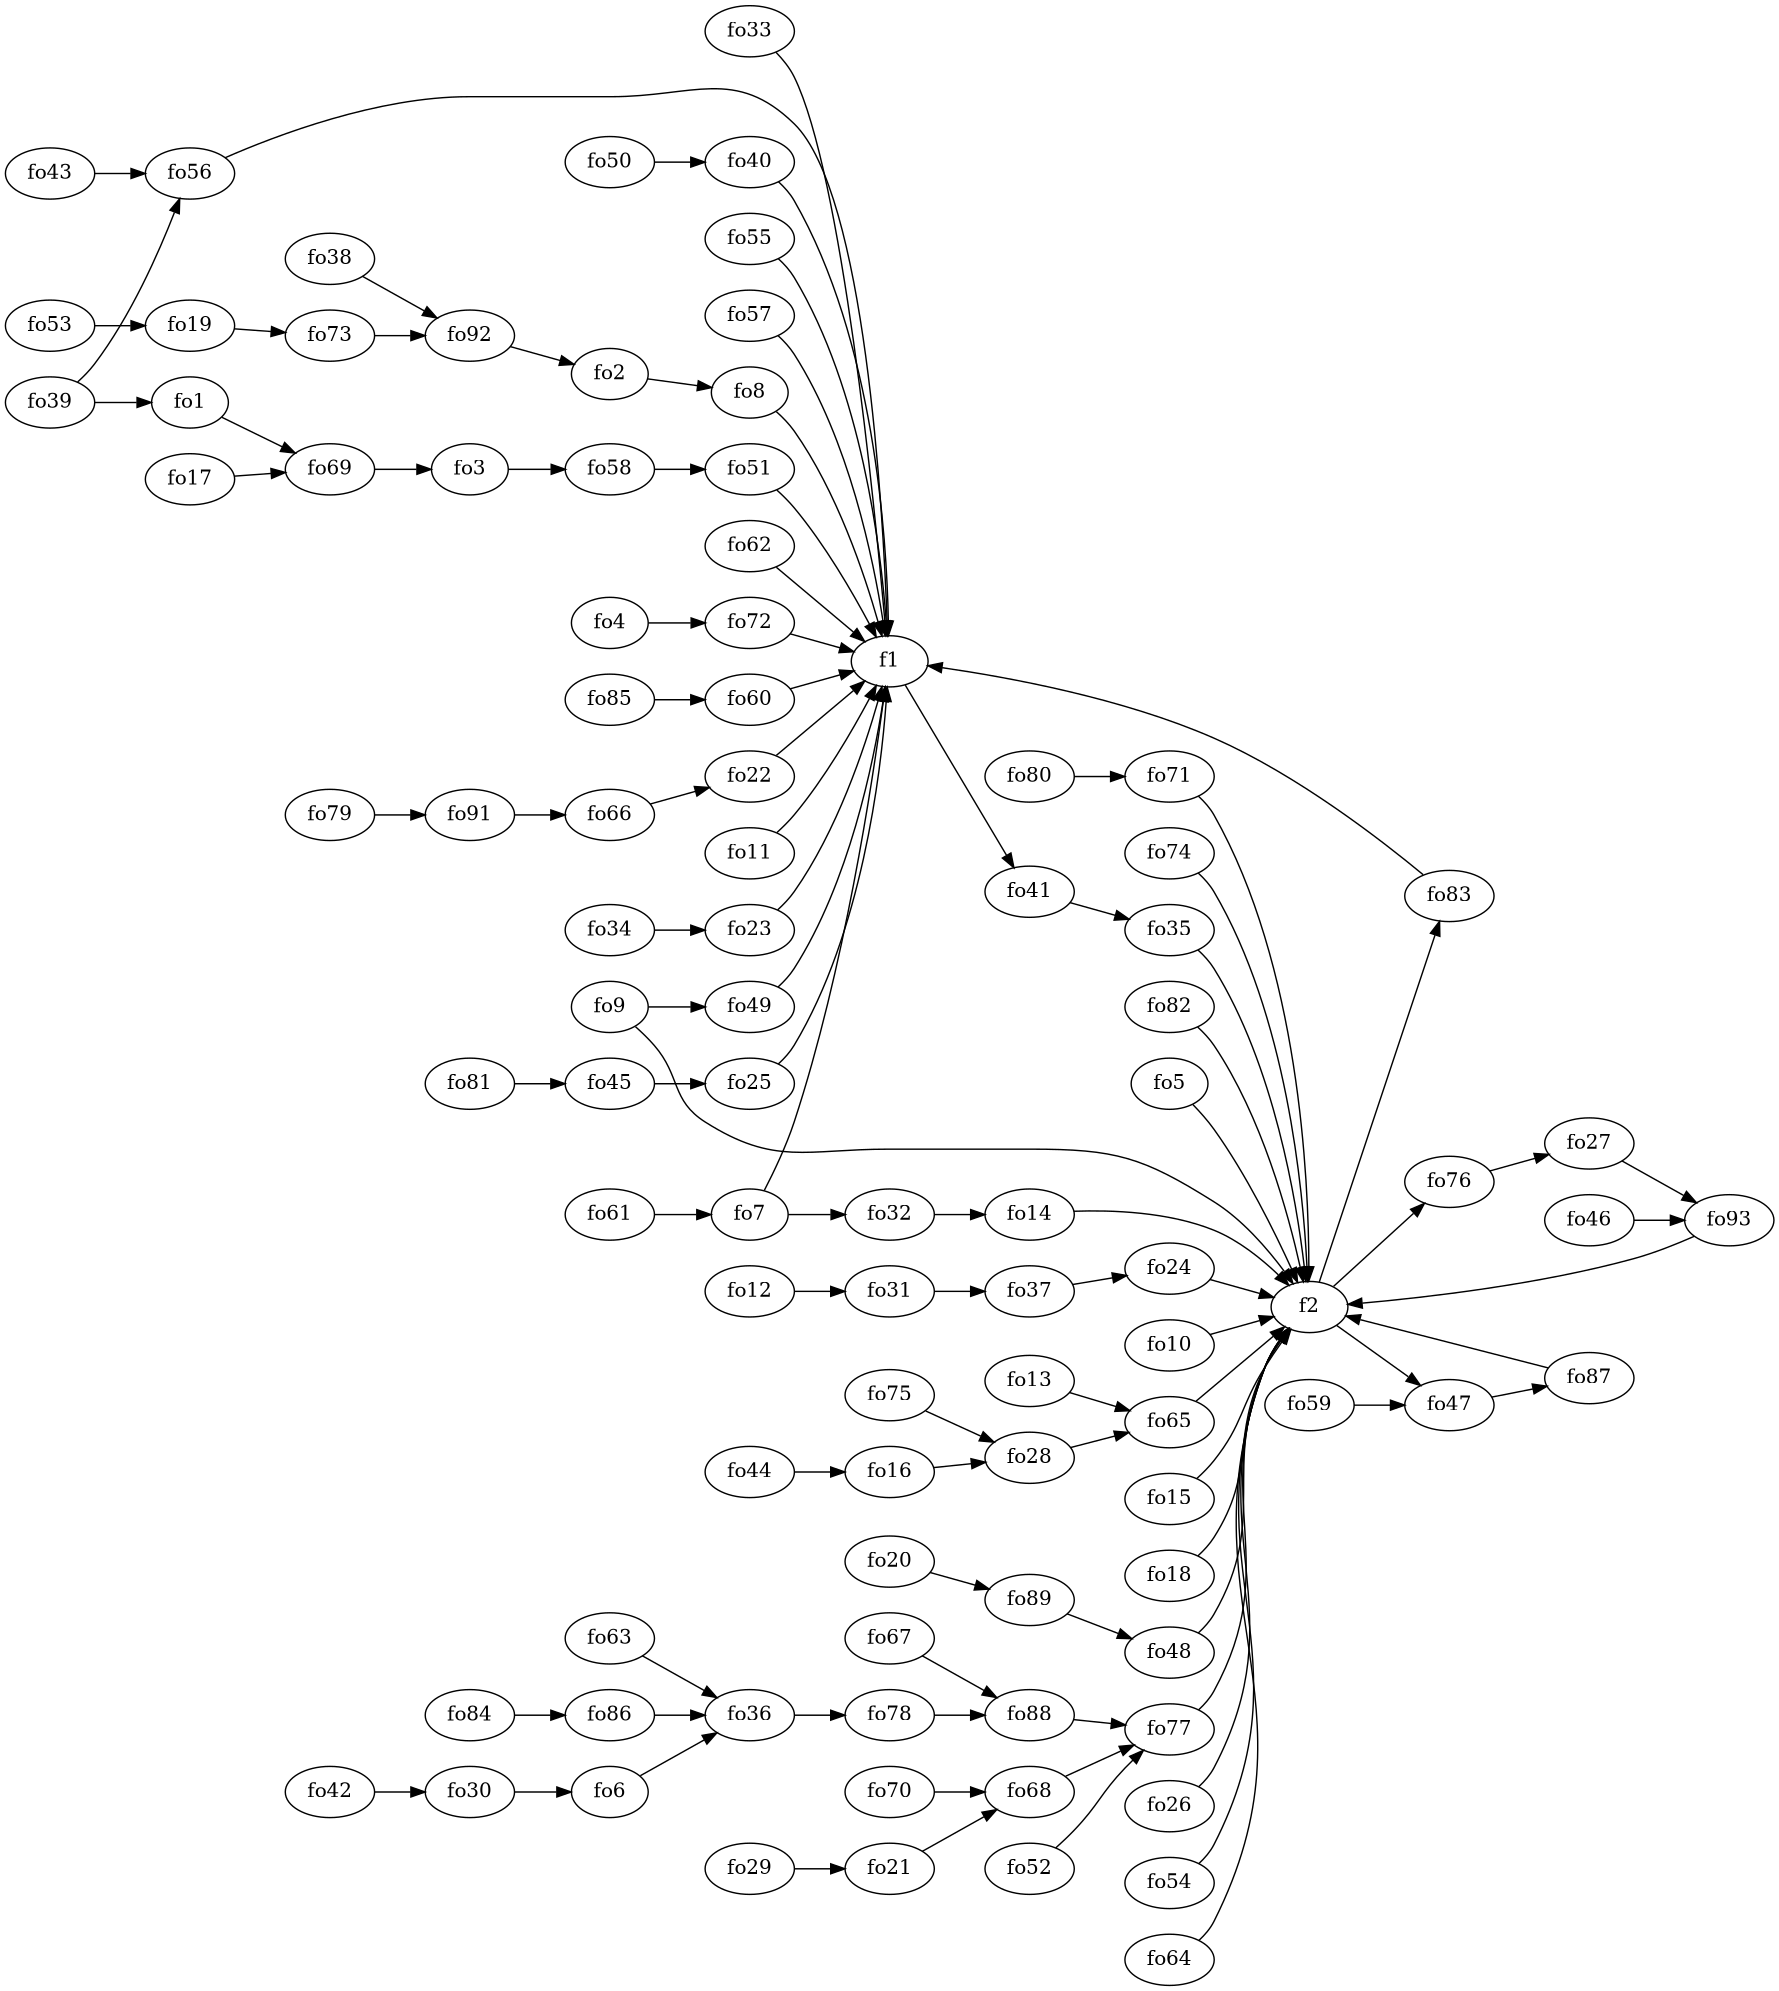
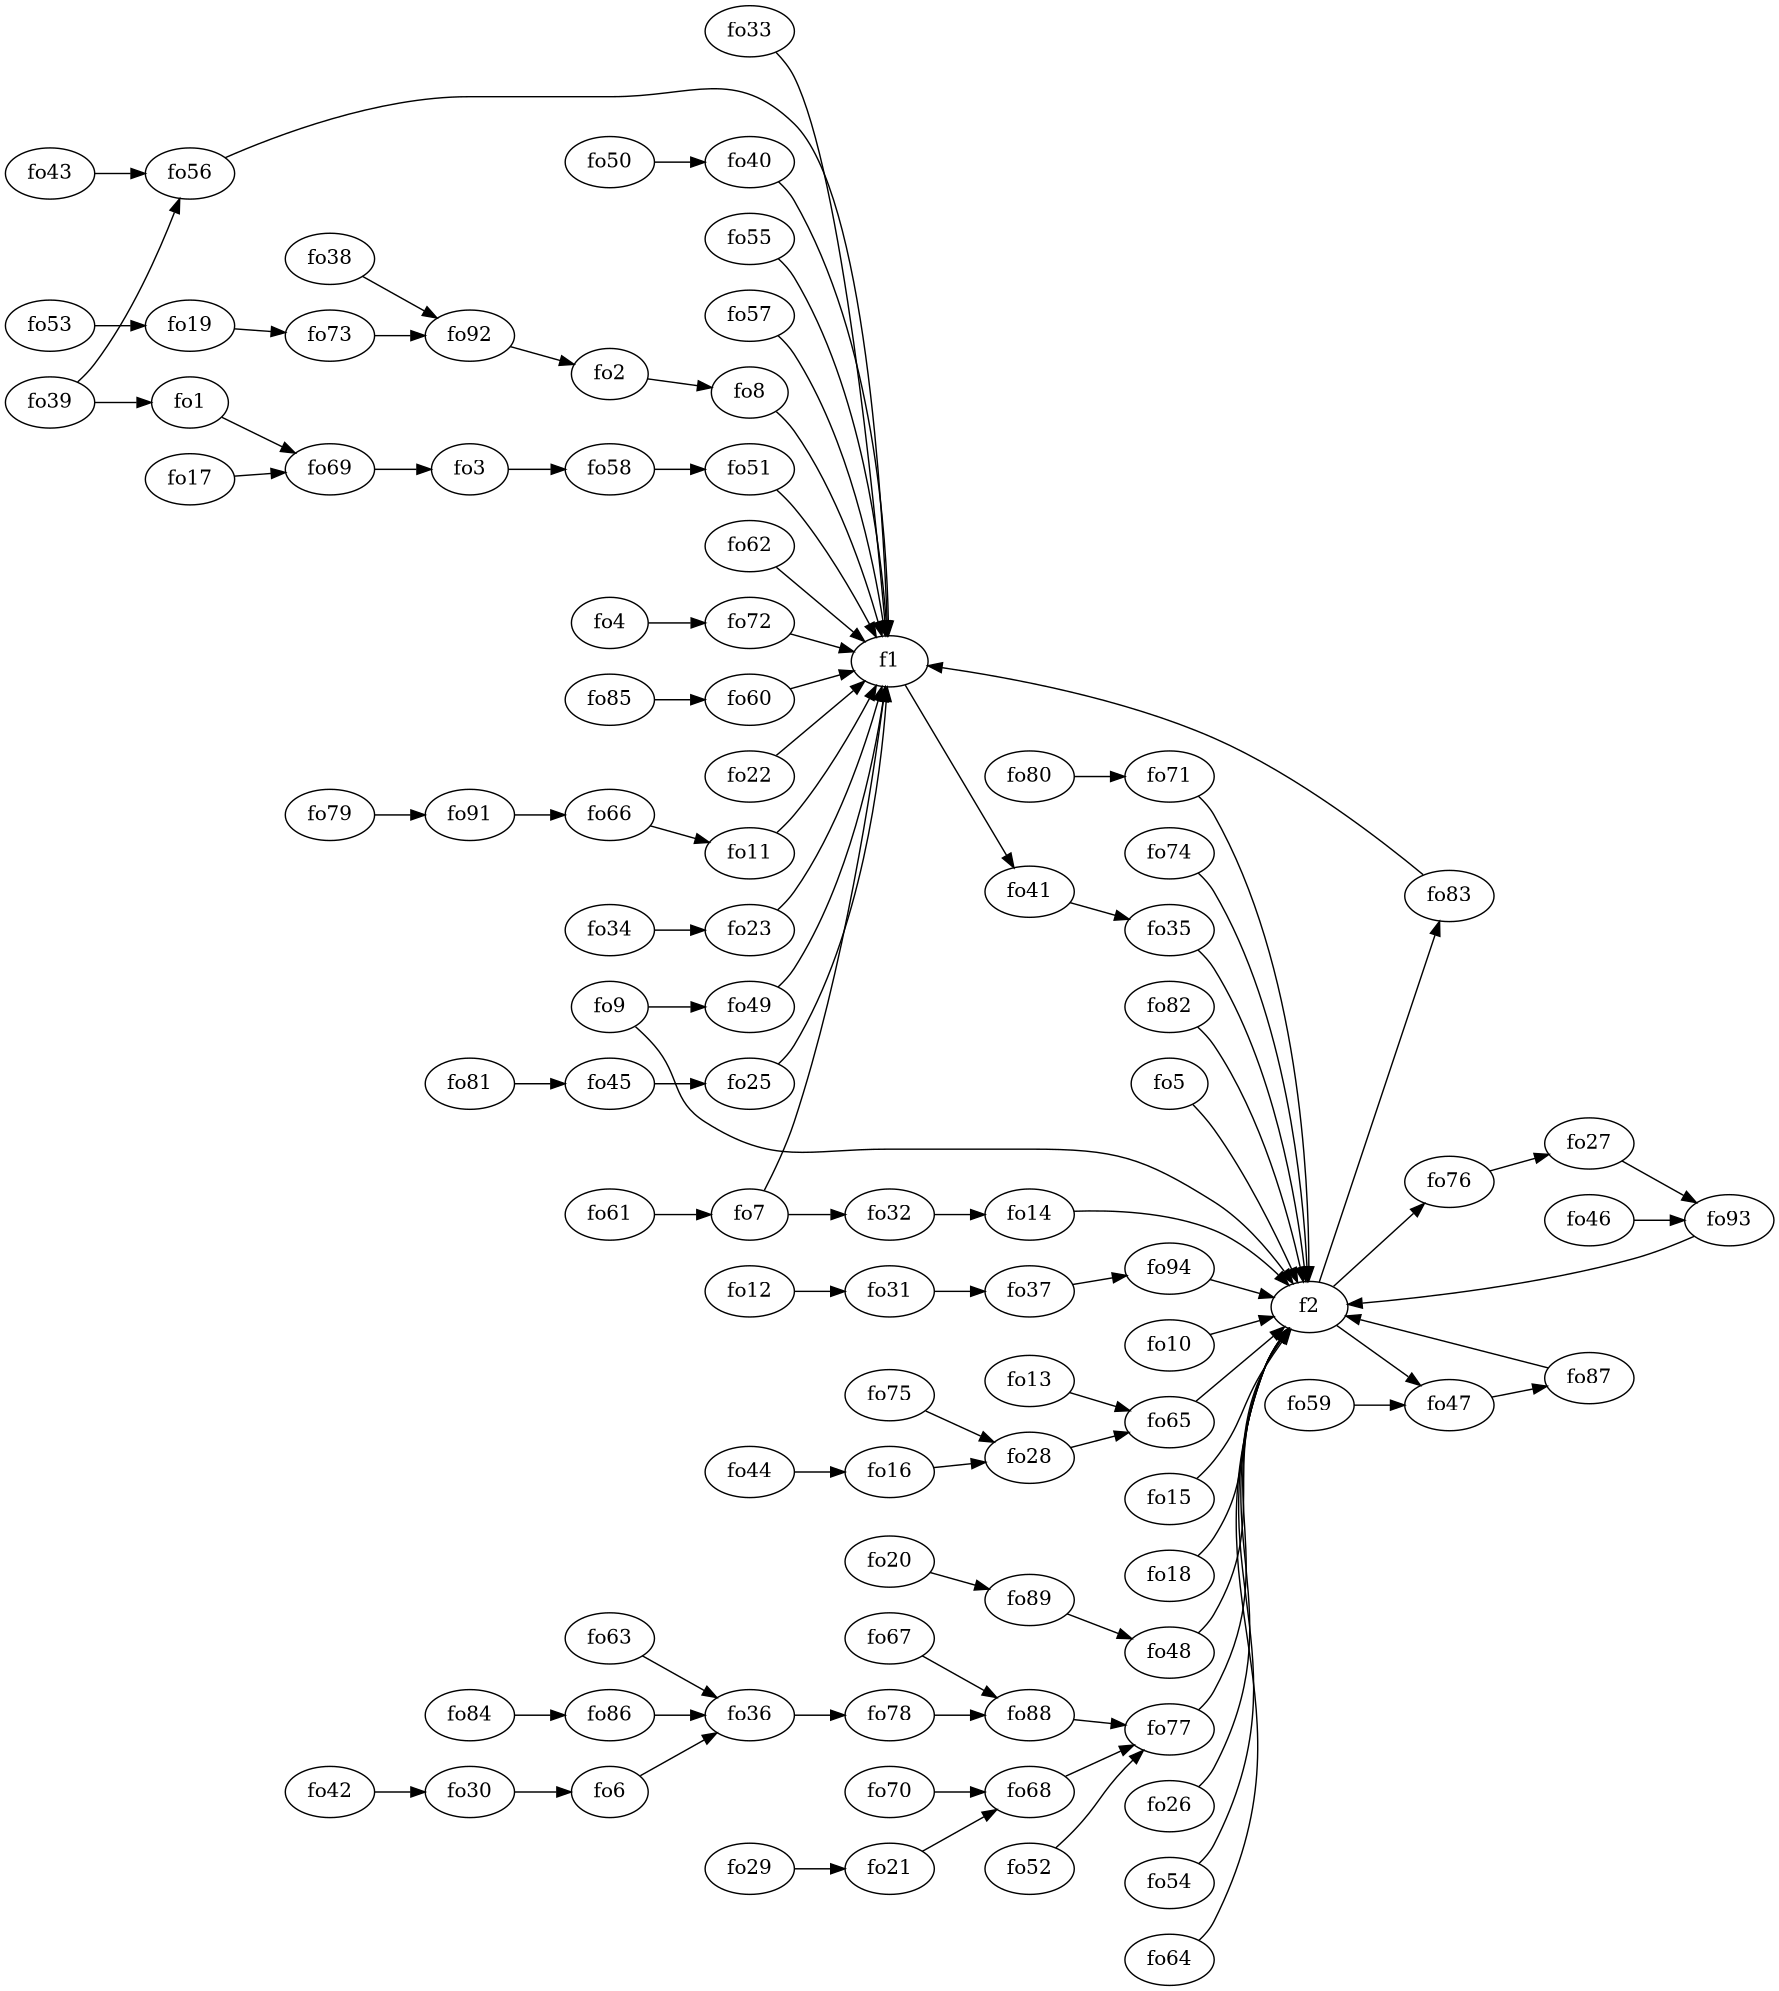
  strict digraph {
    rankdir=LR
    edge [weight=2]
    f1
    fo41
    fo35
    f2
    fo47
    fo76
    fo83
    fo87
    fo27
    fo1
    fo69
    fo3
    fo2
    fo8
    fo58
    fo51
    fo4
    fo72
    fo5
    fo6
    fo36
    fo78
    fo7
    fo32
    fo14
    fo9
    fo49
    fo10
    fo11
    fo12
    fo31
    fo37
    fo13
    fo65
    fo15
    fo16
    fo28
    fo17
    fo18
    fo19
    fo73
    fo92
    fo20
    fo89
    fo48
    fo21
    fo68
    fo77
    fo22
    fo23
-   fo24
+   fo24 [label=fo94]
    fo25
    fo26
    n54 [label=fo93]
    fo29
    fo30
    fo33
    fo34
    fo88
    fo38
    fo39
    fo56
    fo40
    fo42
    fo43
    fo44
    fo45
    fo46
    fo50
    fo52
    fo53
    fo54
    fo55
    fo57
    fo59
    fo60
    fo61
    fo62
    fo63
    fo64
    fo66
    fo67
    fo70
    fo71
    fo74
    fo75
    fo79
    fo91
    fo80
    fo81
    fo82
    fo84
    fo86
    fo85
    f1 -> fo41
    fo41 -> fo35
    fo35 -> f2
    f2 -> fo47
    f2 -> fo76
    f2 -> fo83
    fo47 -> fo87
    fo76 -> fo27
    fo83 -> f1
    fo87 -> f2
    fo27 -> n54
    fo1 -> fo69
    fo69 -> fo3
    fo3 -> fo58
    fo2 -> fo8
    fo8 -> f1
    fo58 -> fo51
    fo51 -> f1
    fo4 -> fo72
    fo72 -> f1
    fo5 -> f2
    fo6 -> fo36
    fo36 -> fo78
    fo78 -> fo88
    fo7 -> f1
    fo7 -> fo32
    fo32 -> fo14
    fo14 -> f2
    fo9 -> f2
    fo9 -> fo49
    fo49 -> f1
    fo10 -> f2
    fo11 -> f1
    fo12 -> fo31
    fo31 -> fo37
    fo37 -> fo24
    fo13 -> fo65
    fo65 -> f2
    fo15 -> f2
    fo16 -> fo28
    fo28 -> fo65
    fo17 -> fo69
    fo18 -> f2
    fo19 -> fo73
    fo73 -> fo92
    fo92 -> fo2
    fo20 -> fo89
    fo89 -> fo48
    fo48 -> f2
    fo21 -> fo68
    fo68 -> fo77
    fo77 -> f2
    fo22 -> f1
    fo23 -> f1
    fo24 -> f2
    fo25 -> f1
    fo26 -> f2
    n54 -> f2
    fo29 -> fo21
    fo30 -> fo6
    fo33 -> f1
    fo34 -> fo23
    fo88 -> fo77
    fo38 -> fo92
    fo39 -> fo1
    fo39 -> fo56
    fo56 -> f1
    fo40 -> f1
    fo42 -> fo30
    fo43 -> fo56
    fo44 -> fo16
    fo45 -> fo25
    fo46 -> n54
    fo50 -> fo40
    fo52 -> fo77
    fo53 -> fo19
    fo54 -> f2
    fo55 -> f1
    fo57 -> f1
    fo59 -> fo47
    fo60 -> f1
    fo61 -> fo7
    fo62 -> f1
    fo63 -> fo36
    fo64 -> f2
-   fo66 -> fo22
+   fo66 -> fo11
    fo67 -> fo88
    fo70 -> fo68
    fo71 -> f2
    fo74 -> f2
    fo75 -> fo28
    fo79 -> fo91
    fo91 -> fo66
    fo80 -> fo71
    fo81 -> fo45
    fo82 -> f2
    fo84 -> fo86
    fo86 -> fo36
    fo85 -> fo60
  }
